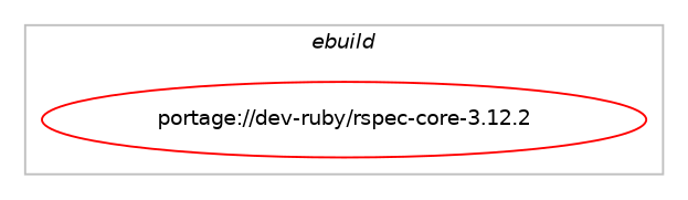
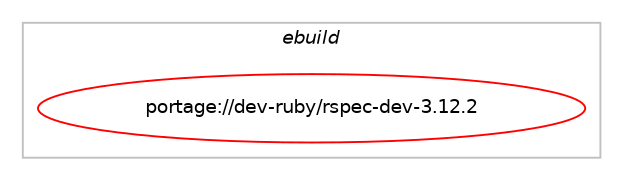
  digraph {
    compound=true
    concentrate=true
    fontname=Helvetica
    fontsize=10
    newrank=true
    rankdir=TB
    ranksep=1.5
-   n1 [color=red fontname=Helvetica fontsize=10 label="portage://dev-ruby/rspec-core-3.12.2" width=4]
+   n1 [color=red fontname=Helvetica fontsize=10 label="portage://dev-ruby/rspec-dev-3.12.2" width=4]
    subgraph cluster_1 {
      color=gray
      label=<<i>ebuild</i>>
      n1
    }
    subgraph cluster_2 {
      color=gray
      label=<<i>dependencies</i>>
      subgraph cluster_3 {
        color=gray
        fillcolor="#eeeeee"
        label=<<i>compile</i>>
        style=filled
      }
      subgraph cluster_4 {
        color=gray
        fillcolor="#eeeeee"
        label=<<i>compile and run</i>>
        style=filled
      }
      subgraph cluster_5 {
        color=gray
        fillcolor="#eeeeee"
        label=<<i>run</i>>
        style=filled
      }
    }
    subgraph cluster_6 {
      color=gray
      label=<<i>candidates</i>>
      rank=same
    }
  }
